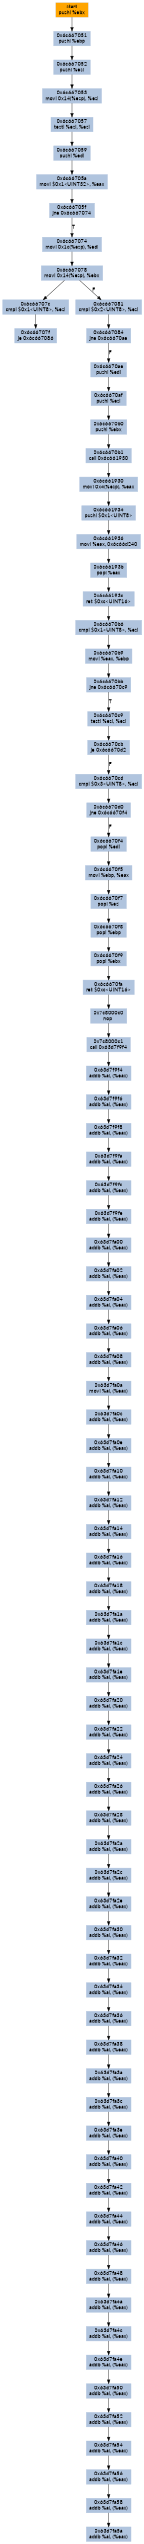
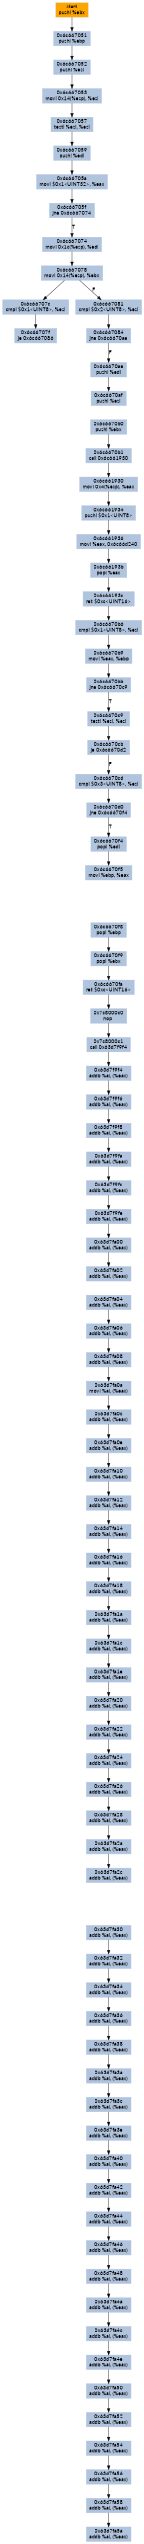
  digraph {
    fontname=Lato
    node [color=lightsteelblue fillcolor=lightsteelblue fontname=Lato shape=rectangle style=filled]
    edge [color="#000000" fontname=Lato]
    n1 [color=lightgrey fillcolor=orange label="start\npushl %ebx"]
    n2 [label="0x6c667051\npushl %ebp"]
    n3 [label="0x6c667052\npushl %esi"]
    n4 [label="0x6c667053\nmovl 0x14(%esp), %esi"]
    n5 [label="0x6c667057\ntestl %esi, %esi"]
    n6 [label="0x6c667059\npushl %edi"]
    n7 [label="0x6c66705a\nmovl $0x1<UINT32>, %eax"]
    n8 [label="0x6c66705f\njne 0x6c667074"]
    n9 [label="0x6c667074\nmovl 0x1c(%esp), %edi"]
    n10 [label="0x6c667078\nmovl 0x14(%esp), %ebx"]
    n11 [label="0x6c66707c\ncmpl $0x1<UINT8>, %esi"]
    n12 [label="0x6c667081\ncmpl $0x2<UINT8>, %esi"]
    n13 [label="0x6c66707f\nje 0x6c667086"]
    n14 [label="0x6c667084\njne 0x6c6670ae"]
    n15 [label="0x6c6670ae\npushl %edi"]
    n16 [label="0x6c6670af\npushl %esi"]
    n17 [label="0x6c6670b0\npushl %ebx"]
    n18 [label="0x6c6670b1\ncall 0x6c661930"]
    n19 [label="0x6c661930\nmovl 0x4(%esp), %eax"]
    n20 [label="0x6c661934\npushl $0x1<UINT8>"]
    n21 [label="0x6c661936\nmovl %eax, 0x6c66d240"]
    n22 [label="0x6c66193b\npopl %eax"]
    n23 [label="0x6c66193c\nret $0xc<UINT16>"]
    n24 [label="0x6c6670b6\ncmpl $0x1<UINT8>, %esi"]
    n25 [label="0x6c6670b9\nmovl %eax, %ebp"]
    n26 [label="0x6c6670bb\njne 0x6c6670c9"]
    n27 [label="0x6c6670c9\ntestl %esi, %esi"]
    n28 [label="0x6c6670cb\nje 0x6c6670d2"]
    n29 [label="0x6c6670cd\ncmpl $0x3<UINT8>, %esi"]
    n30 [label="0x6c6670d0\njne 0x6c6670f4"]
    n31 [label="0x6c6670f4\npopl %edi"]
    n32 [label="0x6c6670f5\nmovl %ebp, %eax"]
-   n33 [label="0x6c6670f7\npopl %esi"]
    n34 [label="0x6c6670f8\npopl %ebp"]
    n35 [label="0x6c6670f9\npopl %ebx"]
    n36 [label="0x6c6670fa\nret $0xc<UINT16>"]
    n37 [label="0x7c8000c0\nnop "]
    n38 [label="0x7c8000c1\ncall 0x63d7f9f4"]
    n39 [label="0x63d7f9f4\naddb %al, (%eax)"]
    n40 [label="0x63d7f9f6\naddb %al, (%eax)"]
    n41 [label="0x63d7f9f8\naddb %al, (%eax)"]
    n42 [label="0x63d7f9fa\naddb %al, (%eax)"]
    n43 [label="0x63d7f9fc\naddb %al, (%eax)"]
    n44 [label="0x63d7f9fe\naddb %al, (%eax)"]
    n45 [label="0x63d7fa00\naddb %al, (%eax)"]
    n46 [label="0x63d7fa02\naddb %al, (%eax)"]
    n47 [label="0x63d7fa04\naddb %al, (%eax)"]
    n48 [label="0x63d7fa06\naddb %al, (%eax)"]
    n49 [label="0x63d7fa08\naddb %al, (%eax)"]
    n50 [label="0x63d7fa0a\nmovl %al, (%eax)"]
    n51 [label="0x63d7fa0c\naddb %al, (%eax)"]
    n52 [label="0x63d7fa0e\naddb %al, (%eax)"]
    n53 [label="0x63d7fa10\naddb %al, (%eax)"]
    n54 [label="0x63d7fa12\naddb %al, (%eax)"]
    n55 [label="0x63d7fa14\naddb %al, (%eax)"]
    n56 [label="0x63d7fa16\naddb %al, (%eax)"]
    n57 [label="0x63d7fa18\naddb %al, (%eax)"]
    n58 [label="0x63d7fa1a\naddb %al, (%eax)"]
    n59 [label="0x63d7fa1c\naddb %al, (%eax)"]
    n60 [label="0x63d7fa1e\naddb %al, (%eax)"]
    n61 [label="0x63d7fa20\naddb %al, (%eax)"]
    n62 [label="0x63d7fa22\naddb %al, (%eax)"]
    n63 [label="0x63d7fa24\naddb %al, (%eax)"]
    n64 [label="0x63d7fa26\naddb %al, (%eax)"]
    n65 [label="0x63d7fa28\naddb %al, (%eax)"]
    n66 [label="0x63d7fa2a\naddb %al, (%eax)"]
    n67 [label="0x63d7fa2c\naddb %al, (%eax)"]
-   n68 [label="0x63d7fa2e\naddb %al, (%eax)"]
    n69 [label="0x63d7fa30\naddb %al, (%eax)"]
    n70 [label="0x63d7fa32\naddb %al, (%eax)"]
    n71 [label="0x63d7fa34\naddb %al, (%eax)"]
    n72 [label="0x63d7fa36\naddb %al, (%eax)"]
    n73 [label="0x63d7fa38\naddb %al, (%eax)"]
    n74 [label="0x63d7fa3a\naddb %al, (%eax)"]
    n75 [label="0x63d7fa3c\naddb %al, (%eax)"]
    n76 [label="0x63d7fa3e\naddb %al, (%eax)"]
    n77 [label="0x63d7fa40\naddb %al, (%eax)"]
    n78 [label="0x63d7fa42\naddb %al, (%eax)"]
    n79 [label="0x63d7fa44\naddb %al, (%eax)"]
    n80 [label="0x63d7fa46\naddb %al, (%eax)"]
    n81 [label="0x63d7fa48\naddb %al, (%eax)"]
    n82 [label="0x63d7fa4a\naddb %al, (%eax)"]
    n83 [label="0x63d7fa4c\naddb %al, (%eax)"]
    n84 [label="0x63d7fa4e\naddb %al, (%eax)"]
    n85 [label="0x63d7fa50\naddb %al, (%eax)"]
    n86 [label="0x63d7fa52\naddb %al, (%eax)"]
    n87 [label="0x63d7fa54\naddb %al, (%eax)"]
    n88 [label="0x63d7fa56\naddb %al, (%eax)"]
    n89 [label="0x63d7fa58\naddb %al, (%eax)"]
    n90 [label="0x63d7fa5a\naddb %al, (%eax)"]
    n1 -> n2
    n2 -> n3
    n3 -> n4
    n4 -> n5
    n5 -> n6
    n6 -> n7
    n7 -> n8
    n8 -> n9 [label=T]
    n9 -> n10
    n10 -> n11
    n10 -> n12 [label=F]
    n11 -> n13
    n12 -> n14
    n14 -> n15 [label=F]
    n15 -> n16
-   n16 -> n17
    n17 -> n18
    n18 -> n19
    n19 -> n20
    n20 -> n21
    n21 -> n22
    n22 -> n23
    n23 -> n24
    n24 -> n25
    n25 -> n26
    n26 -> n27 [label=T]
    n27 -> n28
    n28 -> n29 [label=F]
    n29 -> n30
-   n30 -> n31 [label=F]
+   n30 -> n31 [label=T]
    n31 -> n32
-   n32 -> n33
-   n33 -> n34
    n34 -> n35
    n35 -> n36
    n36 -> n37
    n37 -> n38
    n38 -> n39
    n39 -> n40
    n40 -> n41
    n41 -> n42
    n42 -> n43
    n43 -> n44
    n44 -> n45
    n45 -> n46
-   n46 -> n47
    n47 -> n48
    n48 -> n49
    n49 -> n50
    n50 -> n51
    n51 -> n52
    n52 -> n53
    n53 -> n54
    n54 -> n55
    n55 -> n56
    n56 -> n57
    n57 -> n58
    n58 -> n59
    n59 -> n60
    n60 -> n61
    n61 -> n62
    n62 -> n63
    n63 -> n64
    n64 -> n65
    n65 -> n66
    n66 -> n67
-   n67 -> n68
-   n68 -> n69
    n69 -> n70
    n70 -> n71
    n71 -> n72
    n72 -> n73
    n73 -> n74
    n74 -> n75
    n75 -> n76
    n76 -> n77
    n77 -> n78
    n78 -> n79
    n79 -> n80
    n80 -> n81
    n81 -> n82
    n82 -> n83
    n83 -> n84
    n84 -> n85
    n85 -> n86
    n86 -> n87
    n87 -> n88
    n88 -> n89
    n89 -> n90
  }
